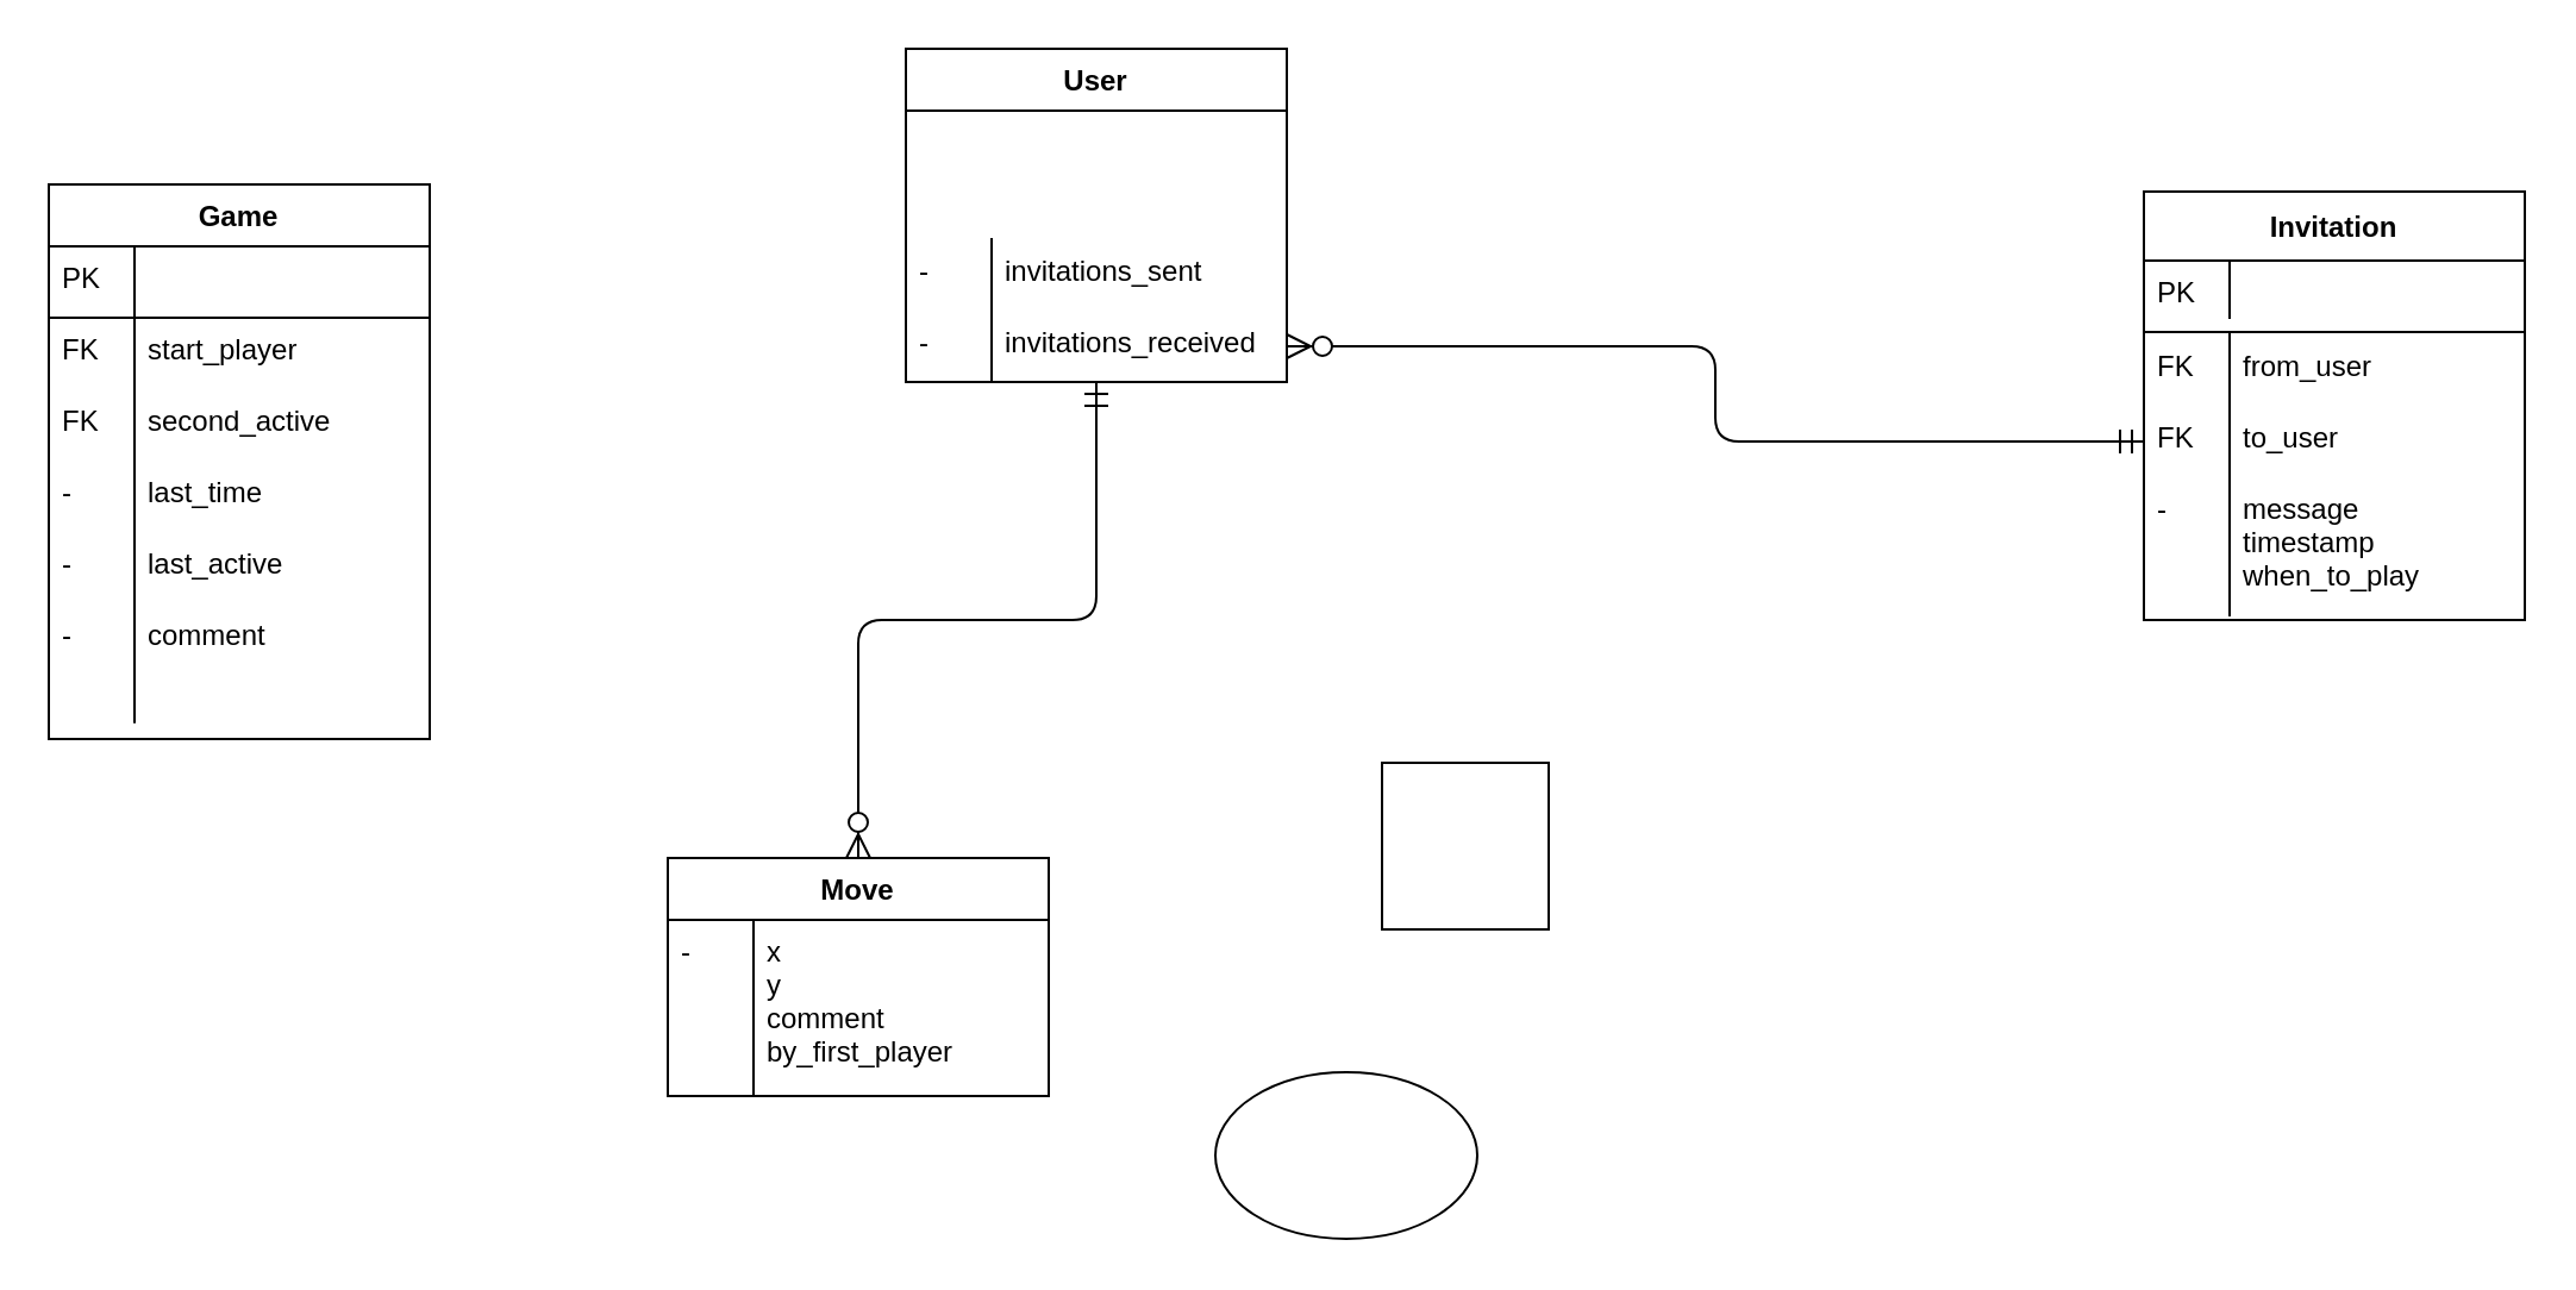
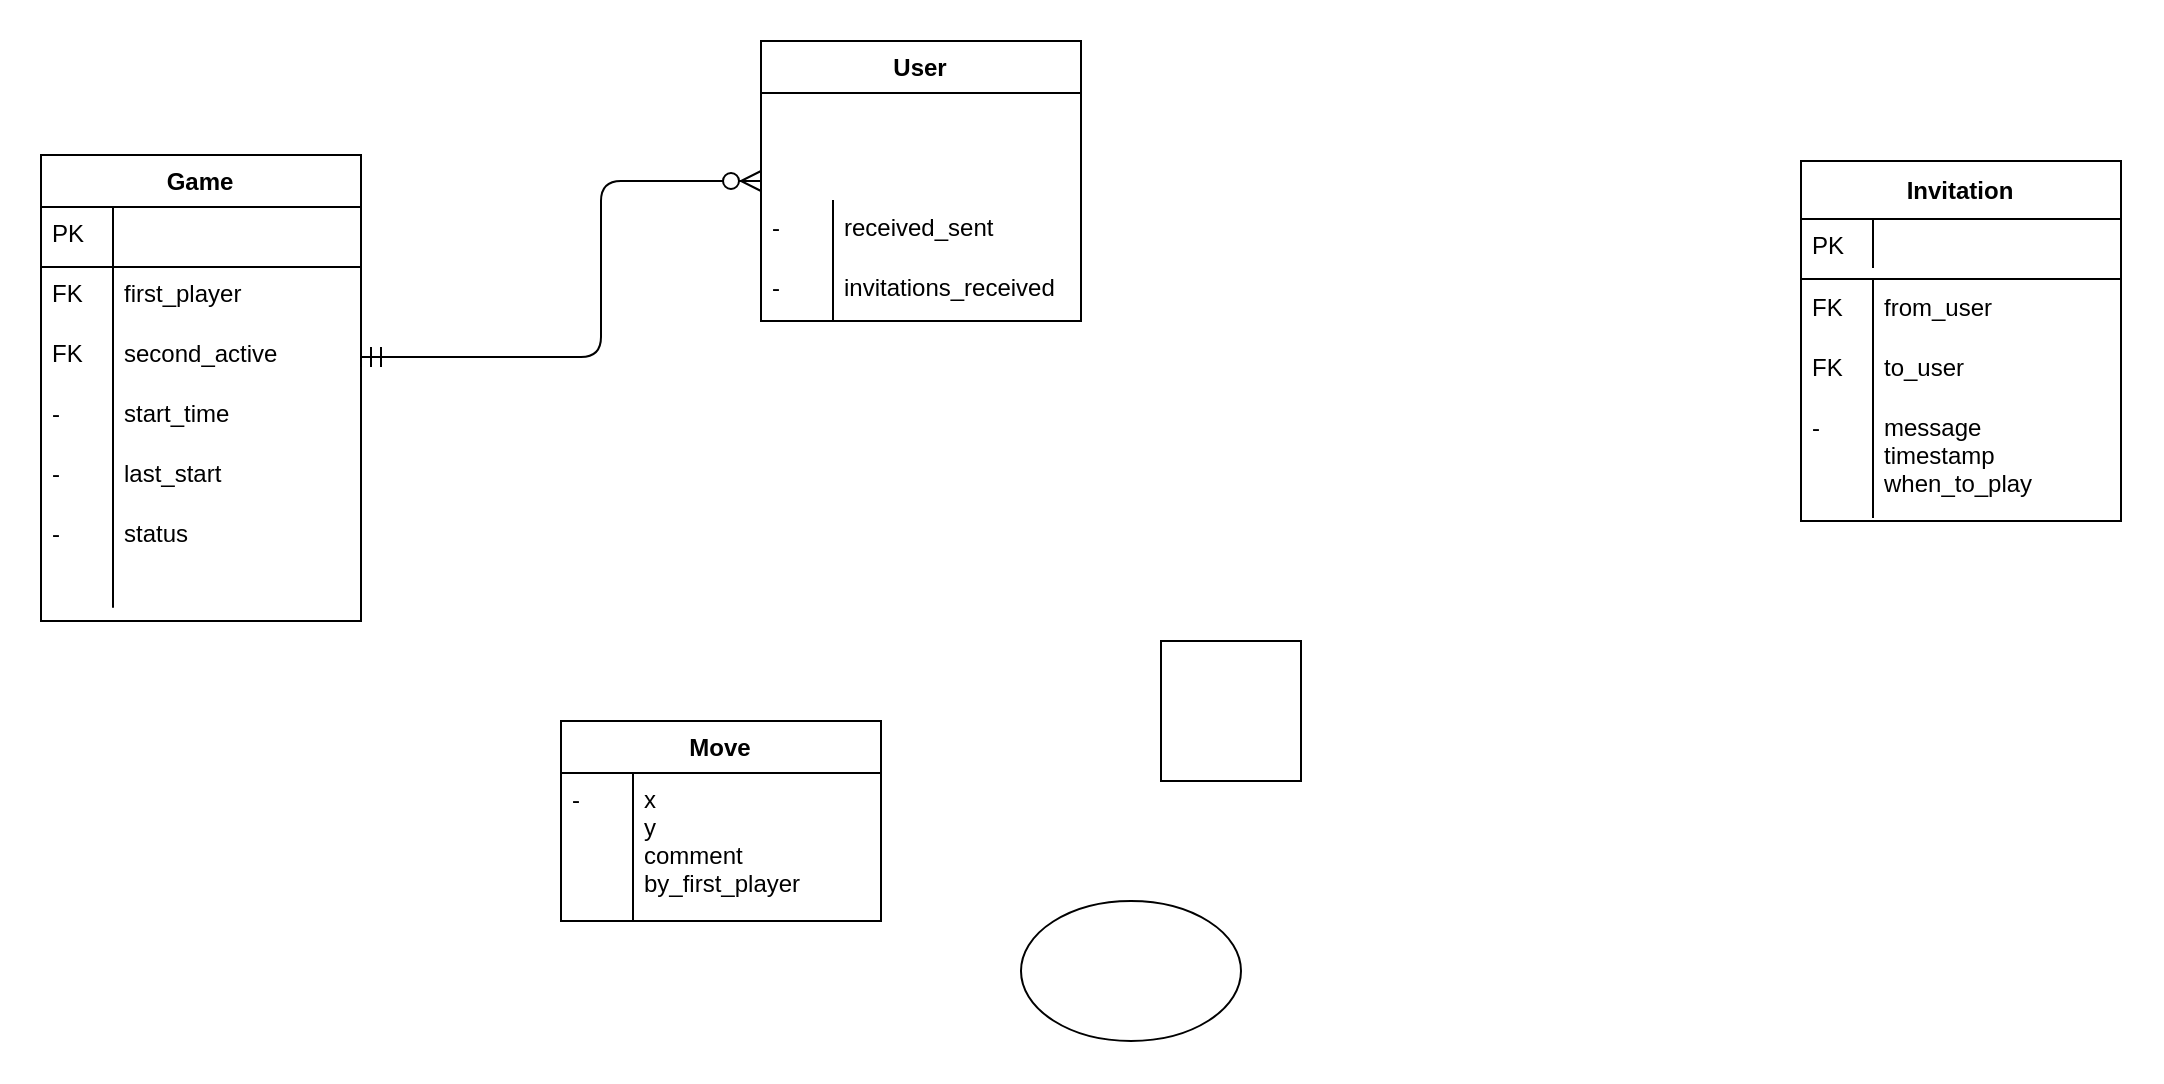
  <mxCell id="0" />
  <mxCell id="1" parent="0" />
  <mxCell id="2" value="Game" style="swimlane;fontStyle=1;childLayout=stackLayout;horizontal=1;startSize=26;horizontalStack=0;resizeParent=1;resizeLast=0;collapsible=1;marginBottom=0;rounded=0;shadow=0;strokeWidth=1;" parent="1" vertex="1"><mxGeometry x="20" y="77" width="160" height="233" as="geometry"><mxRectangle x="20" y="80" width="160" height="26" as="alternateBounds" /></mxGeometry></mxCell>
  <mxCell id="3" value="" style="shape=partialRectangle;top=0;left=0;right=0;bottom=1;align=left;verticalAlign=top;fillColor=none;spacingLeft=40;spacingRight=4;overflow=hidden;rotatable=0;points=[[0,0.5],[1,0.5]];portConstraint=eastwest;dropTarget=0;rounded=0;shadow=0;strokeWidth=1;fontStyle=4" parent="2" vertex="1"><mxGeometry y="26" width="160" height="30" as="geometry" /></mxCell>
  <mxCell id="4" value="PK" style="shape=partialRectangle;top=0;left=0;bottom=0;fillColor=none;align=left;verticalAlign=top;spacingLeft=4;spacingRight=4;overflow=hidden;rotatable=0;points=[];portConstraint=eastwest;part=1;" parent="3" vertex="1" connectable="0"><mxGeometry width="36" height="30" as="geometry" /></mxCell>
- <mxCell id="5" value="start_player" style="shape=partialRectangle;top=0;left=0;right=0;bottom=0;align=left;verticalAlign=top;fillColor=none;spacingLeft=40;spacingRight=4;overflow=hidden;rotatable=0;points=[[0,0.5],[1,0.5]];portConstraint=eastwest;dropTarget=0;rounded=0;shadow=0;strokeWidth=1;" parent="2" vertex="1"><mxGeometry y="56" width="160" height="30" as="geometry" /></mxCell>
+ <mxCell id="5" value="first_player" style="shape=partialRectangle;top=0;left=0;right=0;bottom=0;align=left;verticalAlign=top;fillColor=none;spacingLeft=40;spacingRight=4;overflow=hidden;rotatable=0;points=[[0,0.5],[1,0.5]];portConstraint=eastwest;dropTarget=0;rounded=0;shadow=0;strokeWidth=1;" parent="2" vertex="1"><mxGeometry y="56" width="160" height="30" as="geometry" /></mxCell>
  <mxCell id="6" value="FK" style="shape=partialRectangle;top=0;left=0;bottom=0;fillColor=none;align=left;verticalAlign=top;spacingLeft=4;spacingRight=4;overflow=hidden;rotatable=0;points=[];portConstraint=eastwest;part=1;" parent="5" vertex="1" connectable="0"><mxGeometry width="36" height="30" as="geometry" /></mxCell>
  <mxCell id="7" value="second_active" style="shape=partialRectangle;top=0;left=0;right=0;bottom=0;align=left;verticalAlign=top;fillColor=none;spacingLeft=40;spacingRight=4;overflow=hidden;rotatable=0;points=[[0,0.5],[1,0.5]];portConstraint=eastwest;dropTarget=0;rounded=0;shadow=0;strokeWidth=1;" vertex="1" parent="2"><mxGeometry y="86" width="160" height="30" as="geometry" /></mxCell>
  <mxCell id="8" value="FK" style="shape=partialRectangle;top=0;left=0;bottom=0;fillColor=none;align=left;verticalAlign=top;spacingLeft=4;spacingRight=4;overflow=hidden;rotatable=0;points=[];portConstraint=eastwest;part=1;" vertex="1" connectable="0" parent="7"><mxGeometry width="36" height="30" as="geometry" /></mxCell>
- <mxCell id="9" value="last_time" style="shape=partialRectangle;top=0;left=0;right=0;bottom=0;align=left;verticalAlign=top;fillColor=none;spacingLeft=40;spacingRight=4;overflow=hidden;rotatable=0;points=[[0,0.5],[1,0.5]];portConstraint=eastwest;dropTarget=0;rounded=0;shadow=0;strokeWidth=1;" vertex="1" parent="2"><mxGeometry y="116" width="160" height="30" as="geometry" /></mxCell>
+ <mxCell id="9" value="start_time" style="shape=partialRectangle;top=0;left=0;right=0;bottom=0;align=left;verticalAlign=top;fillColor=none;spacingLeft=40;spacingRight=4;overflow=hidden;rotatable=0;points=[[0,0.5],[1,0.5]];portConstraint=eastwest;dropTarget=0;rounded=0;shadow=0;strokeWidth=1;" vertex="1" parent="2"><mxGeometry y="116" width="160" height="30" as="geometry" /></mxCell>
  <mxCell id="10" value="-" style="shape=partialRectangle;top=0;left=0;bottom=0;fillColor=none;align=left;verticalAlign=top;spacingLeft=4;spacingRight=4;overflow=hidden;rotatable=0;points=[];portConstraint=eastwest;part=1;" vertex="1" connectable="0" parent="9"><mxGeometry width="36" height="30" as="geometry" /></mxCell>
- <mxCell id="11" value="last_active" style="shape=partialRectangle;top=0;left=0;right=0;bottom=0;align=left;verticalAlign=top;fillColor=none;spacingLeft=40;spacingRight=4;overflow=hidden;rotatable=0;points=[[0,0.5],[1,0.5]];portConstraint=eastwest;dropTarget=0;rounded=0;shadow=0;strokeWidth=1;" vertex="1" parent="2"><mxGeometry y="146" width="160" height="30" as="geometry" /></mxCell>
+ <mxCell id="11" value="last_start" style="shape=partialRectangle;top=0;left=0;right=0;bottom=0;align=left;verticalAlign=top;fillColor=none;spacingLeft=40;spacingRight=4;overflow=hidden;rotatable=0;points=[[0,0.5],[1,0.5]];portConstraint=eastwest;dropTarget=0;rounded=0;shadow=0;strokeWidth=1;" vertex="1" parent="2"><mxGeometry y="146" width="160" height="30" as="geometry" /></mxCell>
  <mxCell id="12" value="-" style="shape=partialRectangle;top=0;left=0;bottom=0;fillColor=none;align=left;verticalAlign=top;spacingLeft=4;spacingRight=4;overflow=hidden;rotatable=0;points=[];portConstraint=eastwest;part=1;" vertex="1" connectable="0" parent="11"><mxGeometry width="36" height="44" as="geometry" /></mxCell>
- <mxCell id="13" value="comment" style="shape=partialRectangle;top=0;left=0;right=0;bottom=0;align=left;verticalAlign=top;fillColor=none;spacingLeft=40;spacingRight=4;overflow=hidden;rotatable=0;points=[[0,0.5],[1,0.5]];portConstraint=eastwest;dropTarget=0;rounded=0;shadow=0;strokeWidth=1;" vertex="1" parent="2"><mxGeometry y="176" width="160" height="34" as="geometry" /></mxCell>
+ <mxCell id="13" value="status" style="shape=partialRectangle;top=0;left=0;right=0;bottom=0;align=left;verticalAlign=top;fillColor=none;spacingLeft=40;spacingRight=4;overflow=hidden;rotatable=0;points=[[0,0.5],[1,0.5]];portConstraint=eastwest;dropTarget=0;rounded=0;shadow=0;strokeWidth=1;" vertex="1" parent="2"><mxGeometry y="176" width="160" height="34" as="geometry" /></mxCell>
  <mxCell id="14" value="-" style="shape=partialRectangle;top=0;left=0;bottom=0;fillColor=none;align=left;verticalAlign=top;spacingLeft=4;spacingRight=4;overflow=hidden;rotatable=0;points=[];portConstraint=eastwest;part=1;" vertex="1" connectable="0" parent="13"><mxGeometry width="36" height="49.867" as="geometry" /></mxCell>
  <mxCell id="15" value="User" style="swimlane;fontStyle=1;childLayout=stackLayout;horizontal=1;startSize=26;horizontalStack=0;resizeParent=1;resizeLast=0;collapsible=1;marginBottom=0;rounded=0;shadow=0;strokeWidth=1;" parent="1" vertex="1"><mxGeometry x="380" y="20" width="160" height="140" as="geometry"><mxRectangle x="260" y="80" width="160" height="26" as="alternateBounds" /></mxGeometry></mxCell>
  <mxCell id="16" value="Move" style="swimlane;fontStyle=1;childLayout=stackLayout;horizontal=1;startSize=26;horizontalStack=0;resizeParent=1;resizeLast=0;collapsible=1;marginBottom=0;rounded=0;shadow=0;strokeWidth=1;" parent="1" vertex="1"><mxGeometry x="280" y="360" width="160" height="100" as="geometry"><mxRectangle x="260" y="270" width="160" height="26" as="alternateBounds" /></mxGeometry></mxCell>
  <mxCell id="17" value="x&#10;y&#10;comment&#10;by_first_player" style="shape=partialRectangle;top=0;left=0;right=0;bottom=0;align=left;verticalAlign=top;fillColor=none;spacingLeft=40;spacingRight=4;overflow=hidden;rotatable=0;points=[[0,0.5],[1,0.5]];portConstraint=eastwest;dropTarget=0;rounded=0;shadow=0;strokeWidth=1;" parent="16" vertex="1"><mxGeometry y="26" width="160" height="74" as="geometry" /></mxCell>
  <mxCell id="18" value="-" style="shape=partialRectangle;top=0;left=0;bottom=0;fillColor=none;align=left;verticalAlign=top;spacingLeft=4;spacingRight=4;overflow=hidden;rotatable=0;points=[];portConstraint=eastwest;part=1;" parent="17" vertex="1" connectable="0"><mxGeometry width="36" height="74" as="geometry" /></mxCell>
- <mxCell id="19" value="" style="edgeStyle=orthogonalEdgeStyle;endArrow=ERzeroToMany;startArrow=ERmandOne;shadow=0;strokeWidth=1;endSize=8;startSize=8;" parent="1" source="15" target="16" edge="1"><mxGeometry width="100" height="100" relative="1" as="geometry"><mxPoint x="350" y="182" as="sourcePoint" /><mxPoint x="270" y="169" as="targetPoint" /><Array as="points" /></mxGeometry></mxCell>
+ <mxCell id="20" value="" style="edgeStyle=orthogonalEdgeStyle;endArrow=ERzeroToMany;startArrow=ERmandOne;shadow=0;strokeWidth=1;endSize=8;startSize=8;exitX=1;exitY=0.5;exitDx=0;exitDy=0;entryX=0;entryY=0.5;entryDx=0;entryDy=0;" edge="1" parent="1" source="7" target="15"><mxGeometry width="100" height="100" relative="1" as="geometry"><mxPoint x="210" y="125" as="sourcePoint" /><mxPoint x="400" y="70" as="targetPoint" /><Array as="points"><mxPoint x="300" y="178" /><mxPoint x="300" y="90" /></Array></mxGeometry></mxCell>
  <mxCell id="21" value="" style="whiteSpace=wrap;html=1;aspect=fixed;" vertex="1" parent="1"><mxGeometry x="580" y="320" width="70" height="70" as="geometry" /></mxCell>
  <mxCell id="22" value="" style="ellipse;whiteSpace=wrap;html=1;" vertex="1" parent="1"><mxGeometry x="510" y="450" width="110" height="70" as="geometry" /></mxCell>
  <mxCell id="23" value="" style="group" vertex="1" connectable="0" parent="1"><mxGeometry x="900" y="80" width="160" height="180" as="geometry" /></mxCell>
  <mxCell id="24" value="Invitation" style="swimlane;fontStyle=1;childLayout=stackLayout;horizontal=1;startSize=29;horizontalStack=0;resizeParent=1;resizeLast=0;collapsible=1;marginBottom=0;rounded=0;shadow=0;strokeWidth=1;" vertex="1" parent="23"><mxGeometry width="160" height="180" as="geometry"><mxRectangle x="260" y="80" width="160" height="26" as="alternateBounds" /></mxGeometry></mxCell>
  <mxCell id="25" value="" style="shape=partialRectangle;top=0;left=0;right=0;bottom=1;align=left;verticalAlign=top;fillColor=none;spacingLeft=40;spacingRight=4;overflow=hidden;rotatable=0;points=[[0,0.5],[1,0.5]];portConstraint=eastwest;dropTarget=0;rounded=0;shadow=0;strokeWidth=1;fontStyle=4" vertex="1" parent="24"><mxGeometry y="29" width="160" height="30" as="geometry" /></mxCell>
  <mxCell id="26" value="PK" style="shape=partialRectangle;top=0;left=0;bottom=0;fillColor=none;align=left;verticalAlign=top;spacingLeft=4;spacingRight=4;overflow=hidden;rotatable=0;points=[];portConstraint=eastwest;part=1;" vertex="1" connectable="0" parent="25"><mxGeometry width="36" height="24" as="geometry" /></mxCell>
  <mxCell id="27" value="message&#10;timestamp&#10;when_to_play" style="shape=partialRectangle;top=0;left=0;right=0;bottom=0;align=left;verticalAlign=top;fillColor=none;spacingLeft=40;spacingRight=4;overflow=hidden;rotatable=0;points=[[0,0.5],[1,0.5]];portConstraint=eastwest;dropTarget=0;rounded=0;shadow=0;strokeWidth=1;" vertex="1" parent="23"><mxGeometry y="120" width="160" height="60" as="geometry" /></mxCell>
  <mxCell id="28" value="-" style="shape=partialRectangle;top=0;left=0;bottom=0;fillColor=none;align=left;verticalAlign=top;spacingLeft=4;spacingRight=4;overflow=hidden;rotatable=0;points=[];portConstraint=eastwest;part=1;" vertex="1" connectable="0" parent="27"><mxGeometry width="36" height="58.0" as="geometry" /></mxCell>
  <mxCell id="29" value="from_user" style="shape=partialRectangle;top=0;left=0;right=0;bottom=0;align=left;verticalAlign=top;fillColor=none;spacingLeft=40;spacingRight=4;overflow=hidden;rotatable=0;points=[[0,0.5],[1,0.5]];portConstraint=eastwest;dropTarget=0;rounded=0;shadow=0;strokeWidth=1;" vertex="1" parent="23"><mxGeometry y="60" width="160" height="30" as="geometry" /></mxCell>
  <mxCell id="30" value="FK" style="shape=partialRectangle;top=0;left=0;bottom=0;fillColor=none;align=left;verticalAlign=top;spacingLeft=4;spacingRight=4;overflow=hidden;rotatable=0;points=[];portConstraint=eastwest;part=1;" vertex="1" connectable="0" parent="29"><mxGeometry width="36" height="30" as="geometry" /></mxCell>
  <mxCell id="31" value="to_user" style="shape=partialRectangle;top=0;left=0;right=0;bottom=0;align=left;verticalAlign=top;fillColor=none;spacingLeft=40;spacingRight=4;overflow=hidden;rotatable=0;points=[[0,0.5],[1,0.5]];portConstraint=eastwest;dropTarget=0;rounded=0;shadow=0;strokeWidth=1;" vertex="1" parent="23"><mxGeometry y="90" width="160" height="30" as="geometry" /></mxCell>
  <mxCell id="32" value="FK" style="shape=partialRectangle;top=0;left=0;bottom=0;fillColor=none;align=left;verticalAlign=top;spacingLeft=4;spacingRight=4;overflow=hidden;rotatable=0;points=[];portConstraint=eastwest;part=1;" vertex="1" connectable="0" parent="31"><mxGeometry width="36" height="30" as="geometry" /></mxCell>
- <mxCell id="33" value="" style="edgeStyle=orthogonalEdgeStyle;endArrow=ERzeroToMany;startArrow=ERmandOne;shadow=0;strokeWidth=1;endSize=8;startSize=8;exitX=0;exitY=0.5;exitDx=0;exitDy=0;" edge="1" parent="1" source="31" target="36"><mxGeometry width="100" height="100" relative="1" as="geometry"><mxPoint x="390" y="135" as="sourcePoint" /><mxPoint x="190" y="188" as="targetPoint" /></mxGeometry></mxCell>
- <mxCell id="34" value="invitations_sent" style="shape=partialRectangle;top=0;left=0;right=0;bottom=0;align=left;verticalAlign=top;fillColor=none;spacingLeft=40;spacingRight=4;overflow=hidden;rotatable=0;points=[[0,0.5],[1,0.5]];portConstraint=eastwest;dropTarget=0;rounded=0;shadow=0;strokeWidth=1;" vertex="1" parent="1"><mxGeometry x="380" y="100" width="160" height="30" as="geometry" /></mxCell>
+ <mxCell id="34" value="received_sent" style="shape=partialRectangle;top=0;left=0;right=0;bottom=0;align=left;verticalAlign=top;fillColor=none;spacingLeft=40;spacingRight=4;overflow=hidden;rotatable=0;points=[[0,0.5],[1,0.5]];portConstraint=eastwest;dropTarget=0;rounded=0;shadow=0;strokeWidth=1;" vertex="1" parent="1"><mxGeometry x="380" y="100" width="160" height="30" as="geometry" /></mxCell>
  <mxCell id="35" value="-" style="shape=partialRectangle;top=0;left=0;bottom=0;fillColor=none;align=left;verticalAlign=top;spacingLeft=4;spacingRight=4;overflow=hidden;rotatable=0;points=[];portConstraint=eastwest;part=1;" vertex="1" connectable="0" parent="34"><mxGeometry width="36" height="30" as="geometry" /></mxCell>
  <mxCell id="36" value="invitations_received" style="shape=partialRectangle;top=0;left=0;right=0;bottom=0;align=left;verticalAlign=top;fillColor=none;spacingLeft=40;spacingRight=4;overflow=hidden;rotatable=0;points=[[0,0.5],[1,0.5]];portConstraint=eastwest;dropTarget=0;rounded=0;shadow=0;strokeWidth=1;" vertex="1" parent="1"><mxGeometry x="380" y="130" width="160" height="30" as="geometry" /></mxCell>
  <mxCell id="37" value="-" style="shape=partialRectangle;top=0;left=0;bottom=0;fillColor=none;align=left;verticalAlign=top;spacingLeft=4;spacingRight=4;overflow=hidden;rotatable=0;points=[];portConstraint=eastwest;part=1;" vertex="1" connectable="0" parent="36"><mxGeometry width="36" height="30" as="geometry" /></mxCell>
